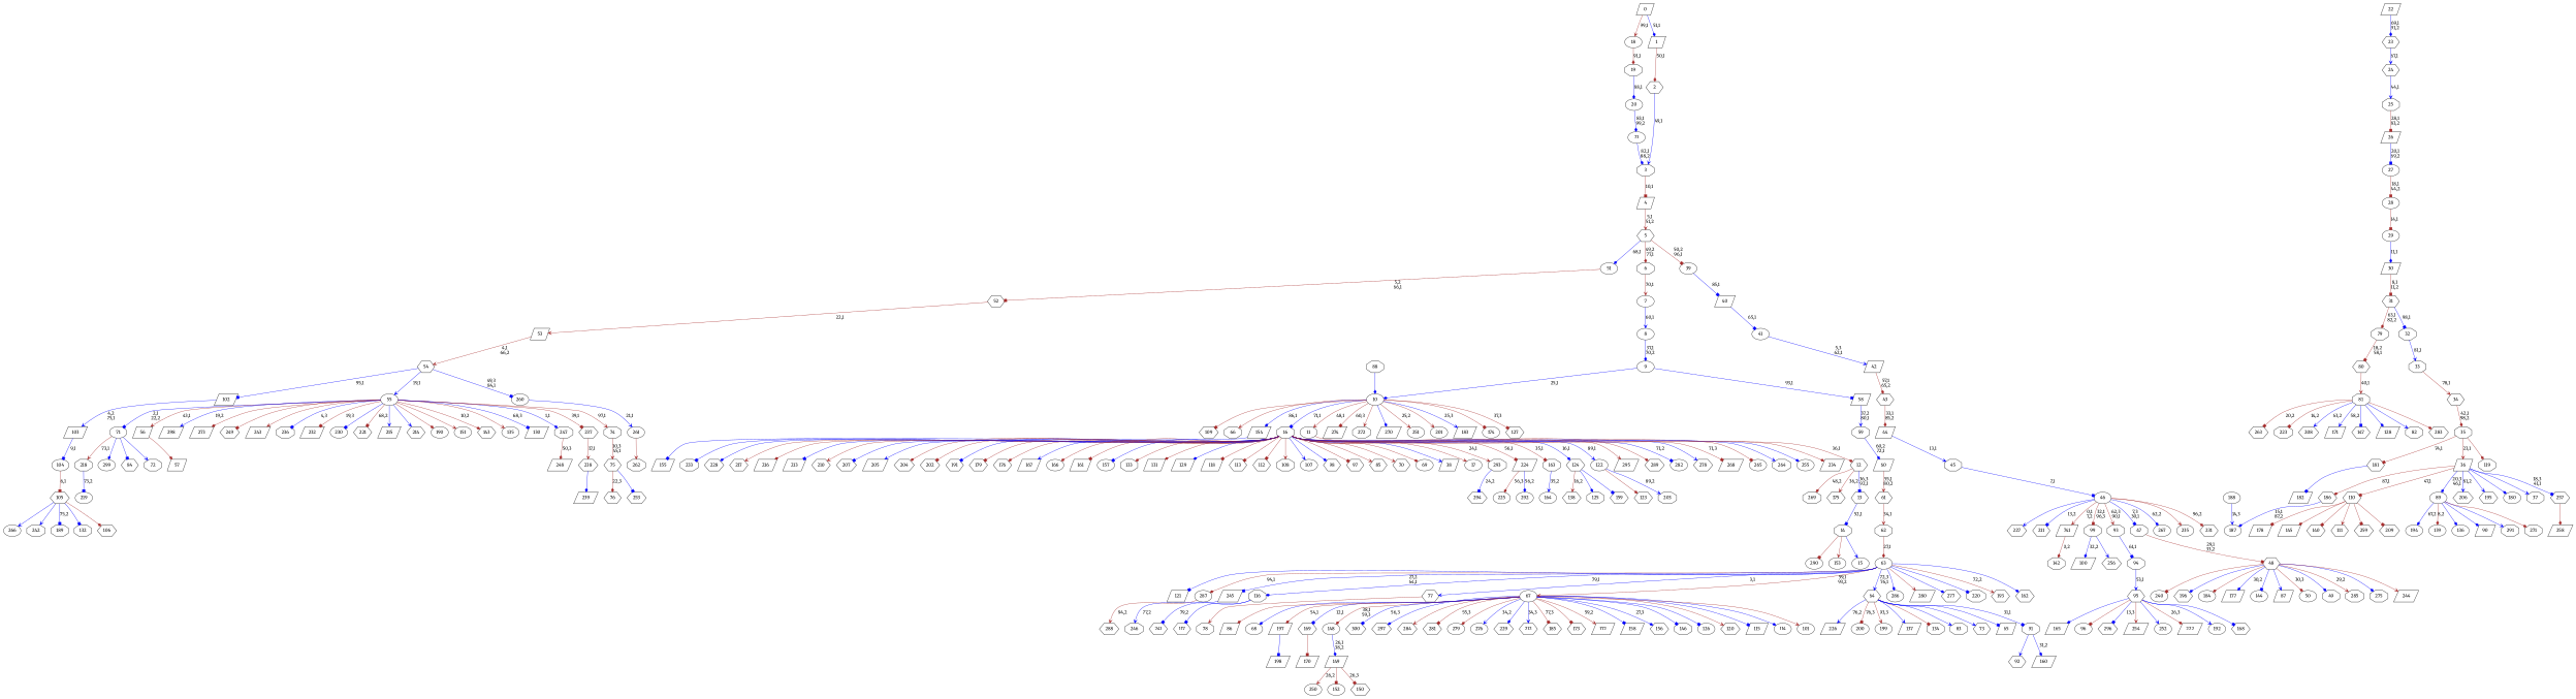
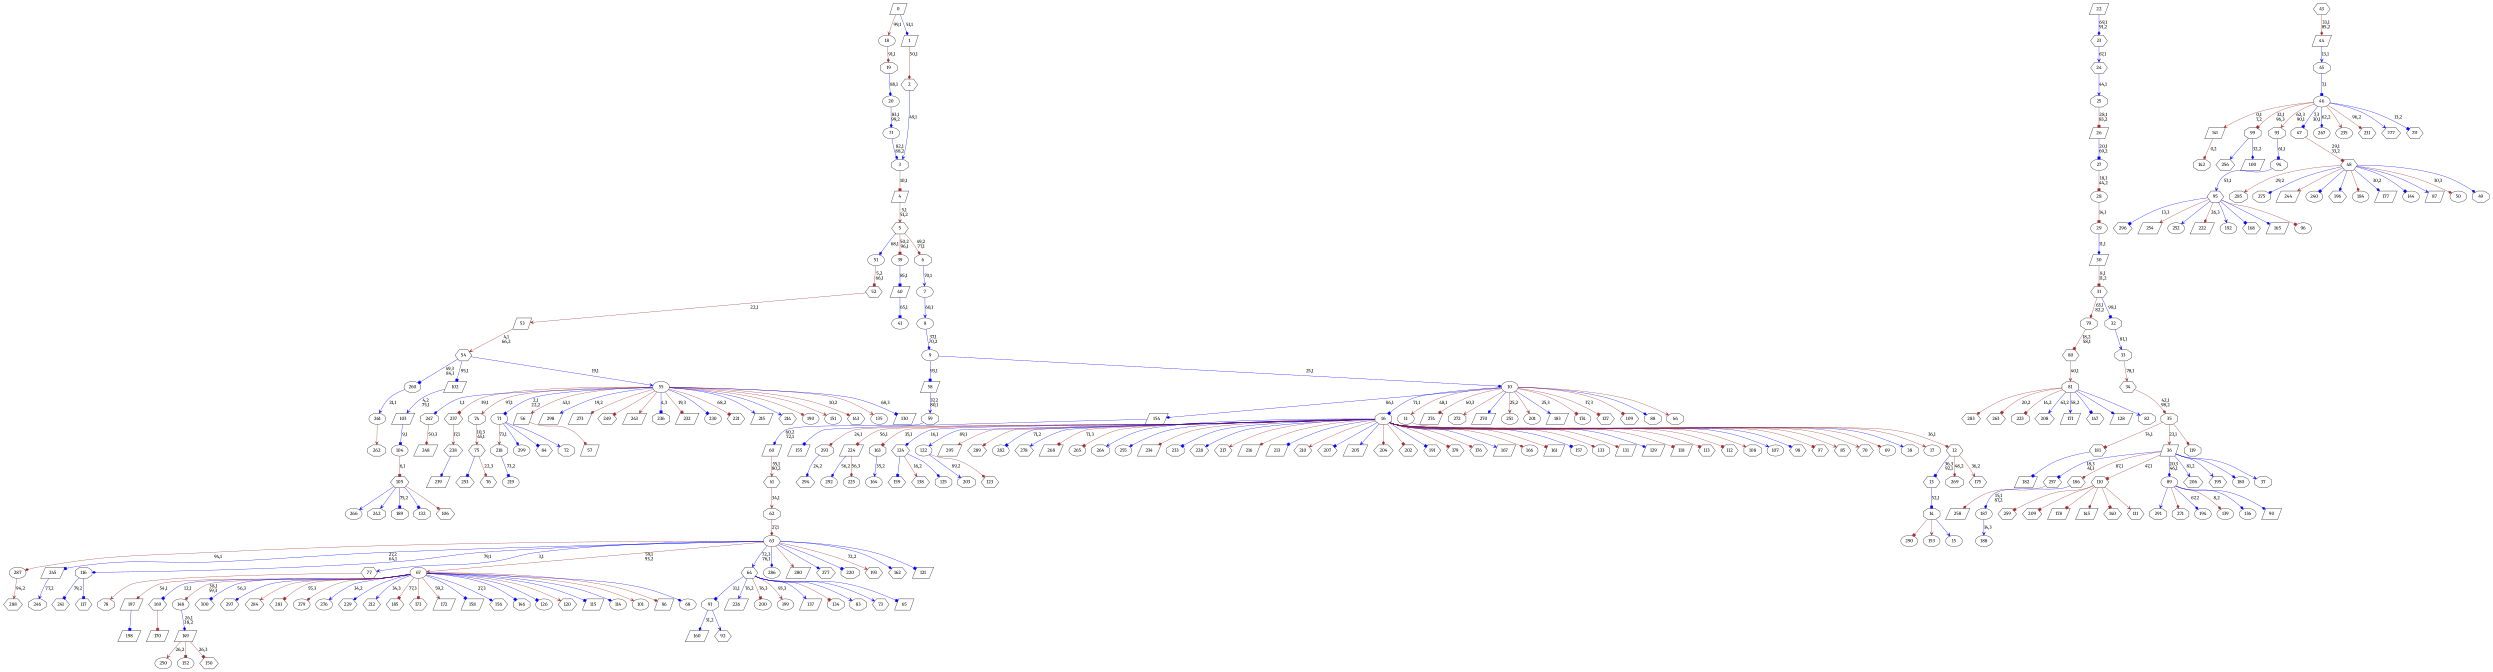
  digraph {
    fontname=Merriweather
    node [fontname=Merriweather shape=hexagon]
    edge [arrowhead=vee color=blue fontname=Merriweather]
    293 [shape=octagon]
    294
    287 [shape=ellipse]
    288
    261 [shape=ellipse]
    262 [shape=octagon]
    260 [shape=ellipse]
    258 [shape=parallelogram]
    257
    247 [shape=octagon]
    248 [shape=parallelogram]
    245 [shape=parallelogram]
    246 [shape=octagon]
    239 [shape=parallelogram]
    238
    237
    224 [shape=parallelogram]
    292 [shape=ellipse]
    225 [shape=ellipse]
    218 [shape=octagon]
    219 [shape=ellipse]
    197 [shape=parallelogram]
    198 [shape=parallelogram]
    187 [shape=ellipse]
    188 [shape=ellipse]
    186
    182 [shape=parallelogram]
    181
    170 [shape=parallelogram]
    169
    163 [shape=octagon]
    164 [shape=ellipse]
    154 [shape=parallelogram]
    155 [shape=parallelogram]
    149 [shape=parallelogram]
    250 [shape=ellipse]
    152 [shape=ellipse]
    150
    148 [shape=ellipse]
-   141 [shape=parallelogram label=741]
+   141 [shape=parallelogram]
    142 [shape=octagon]
    124
    159
    138
    125 [shape=octagon]
    122 [shape=ellipse]
    203 [shape=octagon]
    123
    116 [shape=octagon]
    241
    117
    110
    259
    209
    178 [shape=parallelogram]
    145 [shape=parallelogram]
    140
    111
    266 [shape=ellipse]
    105
    242 [shape=octagon]
    189 [shape=octagon]
    132 [shape=octagon]
    106
    104 [shape=ellipse]
    103 [shape=parallelogram]
    102 [shape=parallelogram]
    99 [shape=octagon]
    256
    100 [shape=parallelogram]
    95
    296
    254 [shape=parallelogram]
    252 [shape=ellipse]
    222 [shape=parallelogram]
    192 [shape=ellipse]
    168
    165 [shape=parallelogram]
    96 [shape=ellipse]
    94 [shape=octagon]
    93 [shape=octagon]
    91 [shape=octagon]
    160 [shape=parallelogram]
    92
    89 [shape=ellipse]
    291 [shape=octagon]
    271 [shape=octagon]
    194 [shape=ellipse]
    139 [shape=ellipse]
    136 [shape=ellipse]
    90 [shape=parallelogram]
    81 [shape=octagon]
    283
    263
    223 [shape=octagon]
    208
    171 [shape=parallelogram]
    147
    128 [shape=parallelogram]
    82 [shape=octagon]
    80
    79 [shape=octagon]
    78 [shape=octagon]
    77
    75
    253
    76
    74 [shape=octagon]
    71 [shape=ellipse]
    299 [shape=ellipse]
    84
    72 [shape=octagon]
    67 [shape=ellipse]
    300
    297
    284
    281
    279 [shape=ellipse]
    276 [shape=ellipse]
    229
    212
    185
    173
    172 [shape=parallelogram]
    158 [shape=parallelogram]
    156
    146 [shape=octagon]
    126 [shape=ellipse]
    120
    115 [shape=parallelogram]
    114 [shape=ellipse]
    101 [shape=ellipse]
    86 [shape=parallelogram]
    68 [shape=ellipse]
    64
    226 [shape=parallelogram]
    200 [shape=ellipse]
    199 [shape=ellipse]
    137 [shape=parallelogram]
    134 [shape=octagon]
    83 [shape=octagon]
    73
    65 [shape=parallelogram]
    63 [shape=ellipse]
    286 [shape=ellipse]
    280 [shape=parallelogram]
    277
    220 [shape=octagon]
    193
    162
    121 [shape=parallelogram]
    62 [shape=octagon]
    61
    60 [shape=parallelogram]
    59 [shape=octagon]
    58 [shape=parallelogram]
    56 [shape=parallelogram]
    57 [shape=parallelogram]
    55 [shape=ellipse]
    298 [shape=parallelogram]
    273 [shape=parallelogram]
    249
    243 [shape=parallelogram]
    236 [shape=octagon]
    232 [shape=parallelogram]
    230 [shape=ellipse]
    221
    215 [shape=parallelogram]
    214
    190 [shape=ellipse]
    151 [shape=ellipse]
    143
    135 [shape=ellipse]
    130 [shape=parallelogram]
    54
    53 [shape=parallelogram]
    52
    51 [shape=ellipse]
    285 [shape=octagon]
    48
    275 [shape=octagon]
    244 [shape=parallelogram]
    240 [shape=ellipse]
    196
    184 [shape=ellipse]
    177 [shape=parallelogram]
    144 [shape=ellipse]
    87 [shape=parallelogram]
    50 [shape=ellipse]
    49 [shape=octagon]
    47 [shape=octagon]
    46 [shape=ellipse]
    267 [shape=ellipse]
    235 [shape=ellipse]
    231
    227
    211
    45 [shape=octagon]
    44 [shape=parallelogram]
    43
-   42 [shape=parallelogram]
    41 [shape=ellipse]
    40 [shape=parallelogram]
    39 [shape=ellipse]
    36 [shape=parallelogram]
    206
    195
    180 [shape=ellipse]
    37 [shape=octagon]
    35 [shape=octagon]
    119 [shape=octagon]
    34
    33 [shape=octagon]
    32 [shape=octagon]
    31
    30 [shape=parallelogram]
    29 [shape=ellipse]
    28 [shape=ellipse]
    27 [shape=ellipse]
    26 [shape=parallelogram]
    25 [shape=octagon]
    24
    23
    22 [shape=parallelogram]
    21 [shape=ellipse]
    3 [shape=octagon]
    20 [shape=ellipse]
    19 [shape=octagon]
    18 [shape=ellipse]
    16 [shape=octagon]
    295 [shape=parallelogram]
    289
    282 [shape=ellipse]
    278
    268 [shape=parallelogram]
    265 [shape=ellipse]
    264 [shape=octagon]
    255 [shape=ellipse]
    234 [shape=parallelogram]
    233 [shape=octagon]
    228
    217
    216 [shape=parallelogram]
    213 [shape=parallelogram]
    210
    207
    205 [shape=parallelogram]
    204
    202
    191
    179
    176
    167 [shape=parallelogram]
    166 [shape=ellipse]
    161 [shape=parallelogram]
    157 [shape=ellipse]
    133 [shape=octagon]
    131 [shape=parallelogram]
    129 [shape=parallelogram]
    118 [shape=parallelogram]
    113
    112
    108 [shape=octagon]
    107 [shape=ellipse]
    98
    97
    85
    70
    69 [shape=ellipse]
-   38 [shape=parallelogram]
+   38 [shape=octagon]
    17 [shape=ellipse]
    14 [shape=octagon]
    290 [shape=ellipse]
    153 [shape=ellipse]
    15 [shape=ellipse]
    13
    12
    269 [shape=octagon]
    175
    11 [shape=ellipse]
    10 [shape=ellipse]
    274 [shape=parallelogram]
    272 [shape=octagon]
    270 [shape=parallelogram]
    251 [shape=ellipse]
    201 [shape=ellipse]
    183 [shape=parallelogram]
    174 [shape=ellipse]
    127
    109
    88 [shape=octagon]
    66 [shape=octagon]
    9 [shape=ellipse]
    8 [shape=ellipse]
    7 [shape=ellipse]
    6 [shape=octagon]
    5
    4 [shape=parallelogram]
    2
    1 [shape=parallelogram]
    0 [shape=parallelogram]
-   293 -> 294 [arrowhead=box label="24,2"]
+   293 -> 294 [arrowhead=diamond label="24,2"]
    287 -> 288 [color=brown label="94,2"]
    261 -> 262 [color=brown]
    260 -> 261 [label="21,1"]
    257 -> 258 [arrowhead=diamond color=brown]
    247 -> 248 [arrowhead=diamond color=brown label="50,3"]
    245 -> 246 [label="77,2"]
    238 -> 239 [arrowhead=diamond]
    237 -> 238 [color=brown label="17,1"]
    224 -> 292 [arrowhead=diamond label="56,2"]
    224 -> 225 [arrowhead=diamond color=brown label="56,3"]
    218 -> 219 [arrowhead=box label="73,2"]
    197 -> 198 [arrowhead=box]
-   188 -> 187 [label="14,3"]
+   187 -> 188 [label="14,3"]
    186 -> 187 [arrowhead=diamond label="15,1\n87,2"]
    181 -> 182 [arrowhead=box]
    169 -> 170 [arrowhead=box color=brown]
    163 -> 164 [label="35,2"]
    154 -> 155 [arrowhead=box]
    149 -> 250 [color=brown label="26,2"]
    149 -> 152 [arrowhead=box color=brown]
    149 -> 150 [arrowhead=box color=brown label="26,3"]
    148 -> 149 [arrowhead=diamond label="26,1\n38,2"]
    141 -> 142 [arrowhead=diamond color=brown label="0,2"]
    124 -> 159 [arrowhead=box]
    124 -> 138 [color=brown label="16,2"]
    124 -> 125 [arrowhead=diamond]
    122 -> 203 [label="89,2"]
    122 -> 123 [arrowhead=diamond color=brown]
    116 -> 241 [arrowhead=box label="79,2"]
    116 -> 117 [arrowhead=box]
    110 -> 259 [arrowhead=box color=brown]
    110 -> 209 [arrowhead=box color=brown]
    110 -> 178 [arrowhead=box color=brown]
    110 -> 145 [arrowhead=diamond color=brown]
    110 -> 140 [arrowhead=box color=brown]
    110 -> 111 [color=brown]
    105 -> 266
    105 -> 242
    105 -> 189 [arrowhead=box label="75,2"]
    105 -> 132 [arrowhead=box]
    105 -> 106 [arrowhead=diamond color=brown]
    104 -> 105 [arrowhead=box color=brown label="6,1"]
    103 -> 104 [arrowhead=box label="9,1"]
    102 -> 103 [label="4,2\n75,1"]
    99 -> 256
    99 -> 100 [arrowhead=diamond label="32,2"]
    95 -> 296 [arrowhead=box label="13,3"]
    95 -> 254 [color=brown]
    95 -> 252
    95 -> 222 [arrowhead=diamond color=brown label="26,3"]
    95 -> 192
    95 -> 168 [arrowhead=box]
    95 -> 165 [arrowhead=diamond]
    95 -> 96 [arrowhead=box color=brown]
    94 -> 95 [label="53,1"]
    93 -> 94 [arrowhead=box label="61,1"]
    91 -> 160 [arrowhead=diamond label="31,2"]
    91 -> 92
    89 -> 291
    89 -> 271 [arrowhead=diamond color=brown]
    89 -> 194 [arrowhead=diamond label="67,2"]
    89 -> 139 [arrowhead=diamond color=brown label="8,2"]
    89 -> 136 [arrowhead=diamond]
    89 -> 90 [arrowhead=diamond]
    81 -> 283 [arrowhead=diamond color=brown]
    81 -> 263 [arrowhead=box color=brown label="20,2"]
    81 -> 223 [arrowhead=box color=brown label="14,2"]
    81 -> 208 [label="63,2"]
    81 -> 171 [label="58,2"]
    81 -> 147 [arrowhead=box]
    81 -> 128 [arrowhead=diamond]
    81 -> 82
    80 -> 81 [color=brown label="40,1"]
    79 -> 80 [arrowhead=box color=brown label="18,2\n58,1"]
    77 -> 78 [color=brown]
    75 -> 253 [arrowhead=box]
    75 -> 76 [arrowhead=diamond color=brown label="22,3"]
    74 -> 75 [color=brown label="10,3\n45,1"]
    71 -> 218 [color=brown label="73,1"]
    71 -> 299 [arrowhead=diamond]
    71 -> 84 [arrowhead=box]
    71 -> 72
    67 -> 197 [arrowhead=diamond color=brown label="54,1"]
    67 -> 169 [arrowhead=box label="12,1"]
    67 -> 148 [arrowhead=diamond color=brown label="38,1\n59,3"]
    67 -> 300 [arrowhead=box label="56,3"]
    67 -> 297 [arrowhead=diamond]
    67 -> 284 [color=brown]
    67 -> 281 [arrowhead=box color=brown label="55,3"]
    67 -> 279 [arrowhead=diamond color=brown]
    67 -> 276 [label="34,2"]
    67 -> 229 [arrowhead=diamond]
    67 -> 212 [label="34,3"]
    67 -> 185 [arrowhead=box color=brown label="77,3"]
    67 -> 173 [arrowhead=box color=brown]
    67 -> 172 [color=brown label="59,2"]
    67 -> 158 [arrowhead=box]
    67 -> 156 [arrowhead=diamond label="27,3"]
    67 -> 146 [arrowhead=box]
    67 -> 126 [arrowhead=box]
    67 -> 120 [color=brown]
    67 -> 115 [arrowhead=box]
    67 -> 114 [arrowhead=diamond]
    67 -> 101 [color=brown]
    67 -> 86 [arrowhead=diamond color=brown]
    67 -> 68 [arrowhead=diamond]
    64 -> 91 [arrowhead=box label="31,1"]
    64 -> 226 [label="76,2"]
    64 -> 200 [arrowhead=box color=brown label="76,3"]
    64 -> 199 [color=brown label="93,3"]
    64 -> 137
    64 -> 134 [arrowhead=box color=brown]
    64 -> 83
    64 -> 73
    64 -> 65 [arrowhead=box]
    63 -> 287 [arrowhead=diamond color=brown label="94,1"]
    63 -> 245 [arrowhead=box label="27,2\n64,1"]
    63 -> 116 [arrowhead=diamond label="79,1"]
    63 -> 77 [label="3,1"]
    63 -> 67 [color=brown label="59,1\n93,2"]
    63 -> 64 [label="72,3\n76,1"]
    63 -> 286 [arrowhead=diamond]
    63 -> 280 [color=brown]
    63 -> 277 [arrowhead=diamond]
    63 -> 220 [arrowhead=box]
    63 -> 193 [color=brown label="72,2"]
    63 -> 162 [arrowhead=diamond]
    63 -> 121 [arrowhead=box]
    62 -> 63 [arrowhead=diamond color=brown label="27,1"]
    61 -> 62 [color=brown label="34,1"]
    60 -> 61 [color=brown label="55,1\n80,2"]
    59 -> 60 [arrowhead=diamond label="60,2\n72,1"]
    58 -> 59 [label="37,2\n80,1"]
    56 -> 57 [arrowhead=diamond color=brown]
    55 -> 247 [arrowhead=diamond label="1,1"]
    55 -> 237 [arrowhead=box color=brown label="39,1"]
    55 -> 74 [color=brown label="97,1"]
    55 -> 71 [arrowhead=box label="2,1\n22,2"]
    55 -> 56 [color=brown label="43,1"]
    55 -> 298 [label="19,2"]
    55 -> 273 [arrowhead=diamond color=brown]
    55 -> 249 [arrowhead=box color=brown]
    55 -> 243 [color=brown]
    55 -> 236 [arrowhead=box label="4,3"]
    55 -> 232 [arrowhead=box color=brown label="19,3"]
    55 -> 230 [arrowhead=box]
    55 -> 221 [arrowhead=box color=brown label="68,2"]
    55 -> 215
    55 -> 214
    55 -> 190 [arrowhead=diamond color=brown]
    55 -> 151 [color=brown]
    55 -> 143 [arrowhead=diamond color=brown label="10,2"]
    55 -> 135 [color=brown]
    55 -> 130 [arrowhead=box label="68,3"]
    54 -> 260 [arrowhead=box label="49,3\n84,1"]
    54 -> 102 [arrowhead=box label="95,1"]
    54 -> 55 [label="19,1"]
    53 -> 54 [color=brown label="4,1\n66,2"]
    52 -> 53 [color=brown label="22,1"]
    51 -> 52 [arrowhead=box color=brown label="5,2\n66,1"]
    48 -> 285 [color=brown label="29,2"]
    48 -> 275 [arrowhead=diamond]
    48 -> 244 [color=brown]
-   48 -> 240 [arrowhead=box color=brown]
+   48 -> 240 [arrowhead=box]
    48 -> 196 [arrowhead=diamond]
    48 -> 184 [arrowhead=diamond color=brown]
    48 -> 177 [arrowhead=diamond label="30,2"]
    48 -> 144 [arrowhead=box]
    48 -> 87
    48 -> 50 [arrowhead=diamond color=brown label="30,3"]
    48 -> 49 [arrowhead=diamond]
    47 -> 48 [arrowhead=box color=brown label="29,1\n33,2"]
    46 -> 141 [color=brown label="0,1\n7,2"]
    46 -> 99 [arrowhead=box color=brown label="32,1\n96,3"]
    46 -> 93 [color=brown label="62,3\n90,1"]
    46 -> 47 [arrowhead=box label="7,3\n30,1"]
    46 -> 267 [arrowhead=diamond label="62,2"]
    46 -> 235 [color=brown]
    46 -> 231 [arrowhead=diamond color=brown label="96,2"]
    46 -> 227
    46 -> 211 [arrowhead=box label="13,2"]
    45 -> 46 [arrowhead=box label="7,1"]
    44 -> 45 [label="13,1"]
    43 -> 44 [arrowhead=diamond color=brown label="33,1\n85,2"]
-   42 -> 43 [arrowhead=diamond color=brown label="57,1\n65,2"]
-   41 -> 42 [label="5,3\n62,1"]
    40 -> 41 [arrowhead=box label="65,1"]
    39 -> 40 [arrowhead=box label="85,1"]
    36 -> 257 [arrowhead=box label="18,3\n41,1"]
    36 -> 186 [arrowhead=diamond color=brown label="87,1"]
    36 -> 110 [arrowhead=box color=brown label="47,1"]
    36 -> 89 [arrowhead=diamond label="20,3\n46,1"]
    36 -> 206 [label="81,2"]
    36 -> 195
    36 -> 180 [arrowhead=diamond]
    36 -> 37
    35 -> 181 [arrowhead=box color=brown label="74,1"]
    35 -> 36 [color=brown label="23,1"]
    35 -> 119 [arrowhead=diamond color=brown]
    34 -> 35 [arrowhead=diamond color=brown label="42,1\n98,2"]
    33 -> 34 [color=brown label="78,1"]
    32 -> 33 [label="81,1"]
    31 -> 79 [arrowhead=diamond color=brown label="63,1\n82,2"]
    31 -> 32 [arrowhead=box label="98,1"]
    30 -> 31 [arrowhead=box color=brown label="8,1\n11,2"]
    29 -> 30 [arrowhead=diamond label="11,1"]
    28 -> 29 [arrowhead=box color=brown label="14,1"]
    27 -> 28 [arrowhead=box color=brown label="18,1\n44,2"]
    26 -> 27 [arrowhead=box label="20,1\n69,2"]
    25 -> 26 [arrowhead=box color=brown label="28,1\n83,2"]
    24 -> 25 [label="44,1"]
    23 -> 24 [label="67,1"]
    22 -> 23 [arrowhead=diamond label="69,1\n91,2"]
    21 -> 3 [arrowhead=diamond label="82,1\n88,2"]
    3 -> 4 [arrowhead=box color=brown label="10,1"]
    20 -> 21 [arrowhead=diamond label="83,1\n99,2"]
    19 -> 20 [arrowhead=diamond label="88,1"]
    18 -> 19 [arrowhead=diamond color=brown label="91,1"]
-   16 -> 293 [color=brown label="24,1"]
+   16 -> 293 [arrowhead=diamond color=brown label="24,1"]
    16 -> 224 [arrowhead=box color=brown label="56,1"]
    16 -> 163 [arrowhead=box color=brown label="35,1"]
    16 -> 124 [arrowhead=diamond label="16,1"]
    16 -> 122 [label="89,1"]
    16 -> 295 [color=brown]
    16 -> 289 [arrowhead=diamond color=brown]
    16 -> 282 [arrowhead=box label="71,2"]
    16 -> 278
    16 -> 268 [arrowhead=box color=brown label="71,3"]
    16 -> 265 [arrowhead=box color=brown]
    16 -> 264
    16 -> 255 [arrowhead=diamond]
    16 -> 234 [arrowhead=diamond color=brown]
    16 -> 233 [arrowhead=box]
    16 -> 228 [arrowhead=diamond]
    16 -> 217 [color=brown]
    16 -> 216 [arrowhead=diamond color=brown]
    16 -> 213 [arrowhead=box]
    16 -> 210 [color=brown]
    16 -> 207 [arrowhead=box]
    16 -> 205
    16 -> 204 [arrowhead=diamond color=brown]
    16 -> 202 [arrowhead=box color=brown]
    16 -> 191 [arrowhead=box]
    16 -> 179 [arrowhead=box color=brown]
    16 -> 176 [arrowhead=diamond color=brown]
    16 -> 167
    16 -> 166 [arrowhead=diamond color=brown]
    16 -> 161 [arrowhead=box color=brown]
    16 -> 157 [arrowhead=box]
    16 -> 133 [arrowhead=diamond color=brown]
    16 -> 131 [arrowhead=diamond color=brown]
    16 -> 129 [arrowhead=diamond]
    16 -> 118 [arrowhead=box color=brown]
    16 -> 113 [arrowhead=box color=brown]
    16 -> 112 [arrowhead=box color=brown]
    16 -> 108 [color=brown]
    16 -> 107
    16 -> 98 [arrowhead=diamond]
    16 -> 97 [arrowhead=box color=brown]
    16 -> 85 [color=brown]
    16 -> 70 [color=brown]
    16 -> 69 [arrowhead=diamond color=brown]
    16 -> 38
    16 -> 17 [color=brown]
    14 -> 290 [arrowhead=box color=brown]
    14 -> 153 [color=brown]
    14 -> 15
    13 -> 14 [arrowhead=box label="52,1"]
    12 -> 13 [arrowhead=box label="36,3\n92,1"]
    12 -> 269 [arrowhead=diamond color=brown label="48,2"]
    12 -> 175 [color=brown label="36,2"]
    11 -> 12 [arrowhead=diamond color=brown label="36,1"]
    10 -> 154 [arrowhead=diamond label="86,1"]
    10 -> 16 [arrowhead=box label="71,1"]
    10 -> 11 [color=brown label="48,1"]
    10 -> 274 [arrowhead=box color=brown label="60,3"]
    10 -> 272 [color=brown]
    10 -> 270 [arrowhead=diamond]
    10 -> 251 [color=brown label="25,2"]
    10 -> 201 [color=brown]
    10 -> 183 [label="25,3"]
    10 -> 174 [arrowhead=box color=brown]
    10 -> 127 [arrowhead=box color=brown label="37,3"]
    10 -> 109 [arrowhead=box color=brown]
-   88 -> 10 [arrowhead=diamond]
+   10 -> 88 [arrowhead=diamond]
    10 -> 66 [color=brown]
    9 -> 58 [arrowhead=box label="93,1"]
    9 -> 10 [arrowhead=diamond label="25,1"]
    8 -> 9 [arrowhead=diamond label="37,1\n70,2"]
    7 -> 8 [label="60,1"]
-   6 -> 7 [color=brown label="70,1"]
+   6 -> 7 [label="70,1"]
    5 -> 51 [arrowhead=diamond label="68,1"]
    5 -> 39 [arrowhead=box color=brown label="50,2\n96,1"]
    5 -> 6 [arrowhead=diamond color=brown label="49,2\n77,1"]
    4 -> 5 [color=brown label="5,1\n51,2"]
    2 -> 3 [label="49,1"]
    1 -> 2 [arrowhead=diamond color=brown label="50,1"]
    0 -> 18 [color=brown label="99,1"]
    0 -> 1 [arrowhead=diamond label="51,1"]
  }
